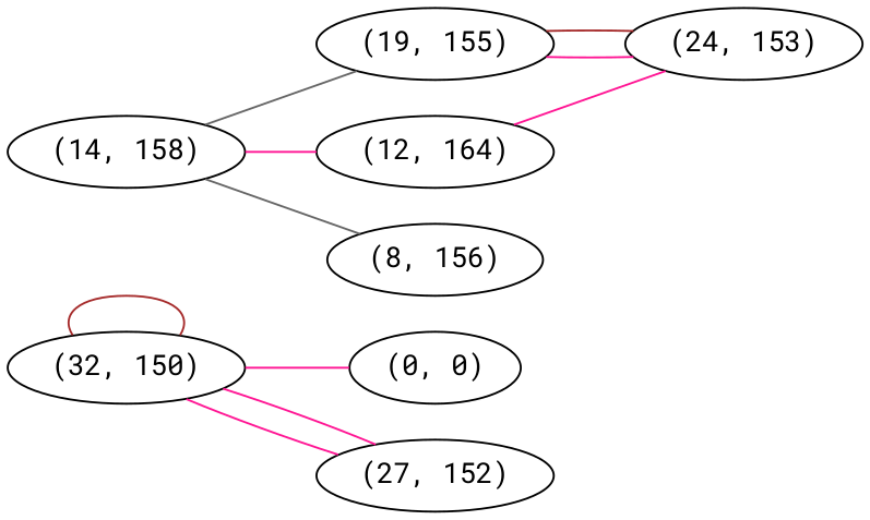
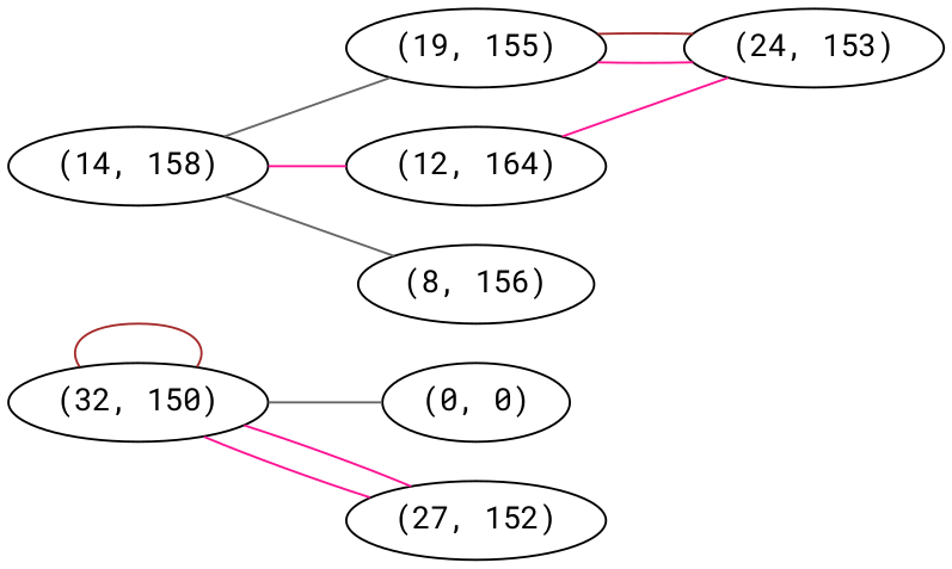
  graph {
    fontname="Roboto Mono"
    rankdir=LR
    node [fontname="Roboto Mono"]
    edge [color=deeppink fontname="Roboto Mono" weight=1]
    "(32, 150)"
    "(0, 0)"
    "(27, 152)"
    "(14, 158)"
    "(19, 155)"
    "(12, 164)"
    "(8, 156)"
    "(24, 153)"
    "(32, 150)" -- "(32, 150)" [color=brown weight=2]
-   "(32, 150)" -- "(0, 0)" [weight=4]
+   "(32, 150)" -- "(0, 0)" [color=gray40 weight=4]
    "(32, 150)" -- "(27, 152)" [weight=2]
    "(32, 150)" -- "(27, 152)"
    "(14, 158)" -- "(19, 155)" [color=gray40]
    "(14, 158)" -- "(12, 164)"
    "(14, 158)" -- "(8, 156)" [color=gray40]
    "(19, 155)" -- "(24, 153)"
    "(19, 155)" -- "(24, 153)" [color=brown]
    "(12, 164)" -- "(24, 153)"
  }
